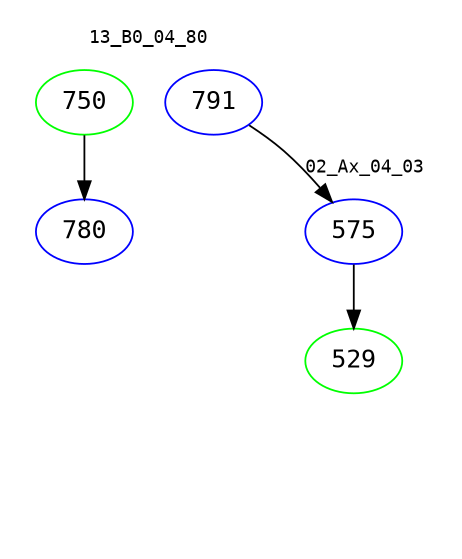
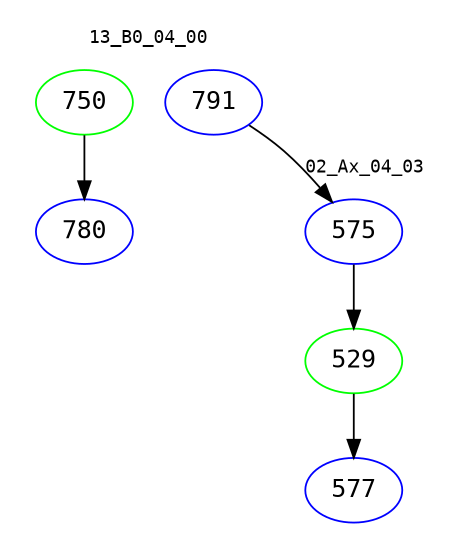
  digraph {
    fontname="DejaVu Sans Mono"
    node [color=blue fontname="DejaVu Sans Mono"]
    edge [color=black fontname="DejaVu Sans Mono"]
    n1 [label=575]
    n2 [color=green label=529]
+   n3 [label=577]
    n4 [label=791]
    n5 [color=green label=750]
    n6 [label=780]
    subgraph cluster_1 {
      color=white
      fontsize=10
      label="02_Ax_04_03"
      n1
      n2
+     n3
    }
    subgraph cluster_2 {
      color=white
      fontsize=10
-     label="13_B0_04_80"
+     label="13_B0_04_00"
      n4
      n5
      n6
    }
    n1 -> n2
+   n2 -> n3
    n4 -> n1
    n5 -> n6
  }
